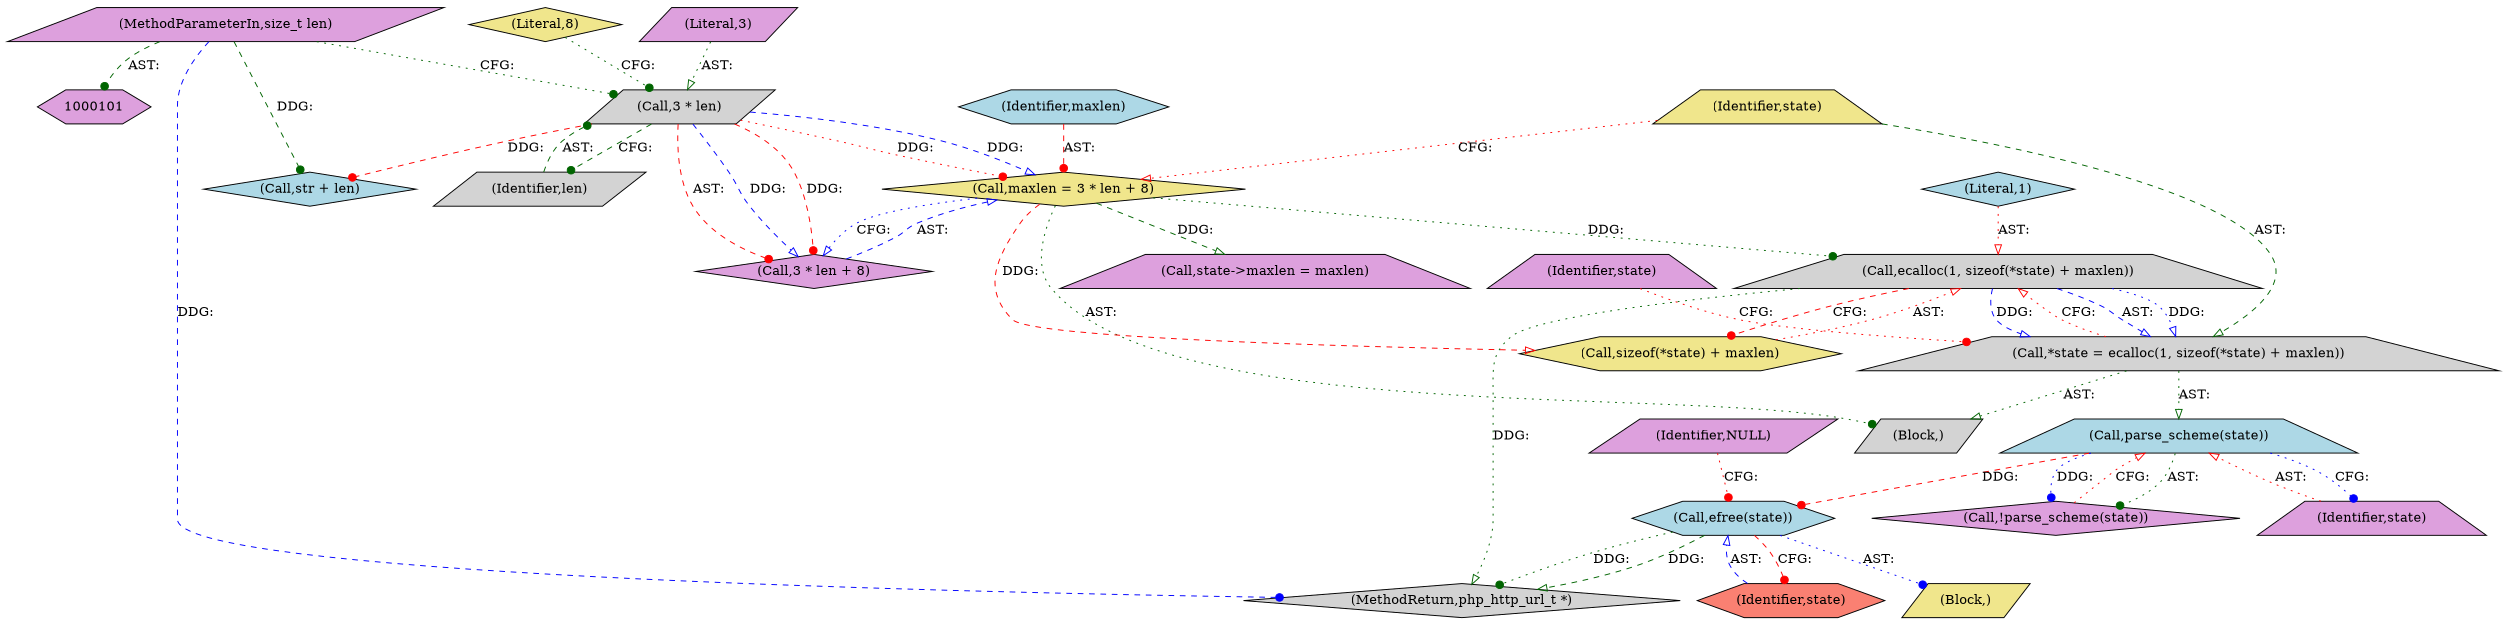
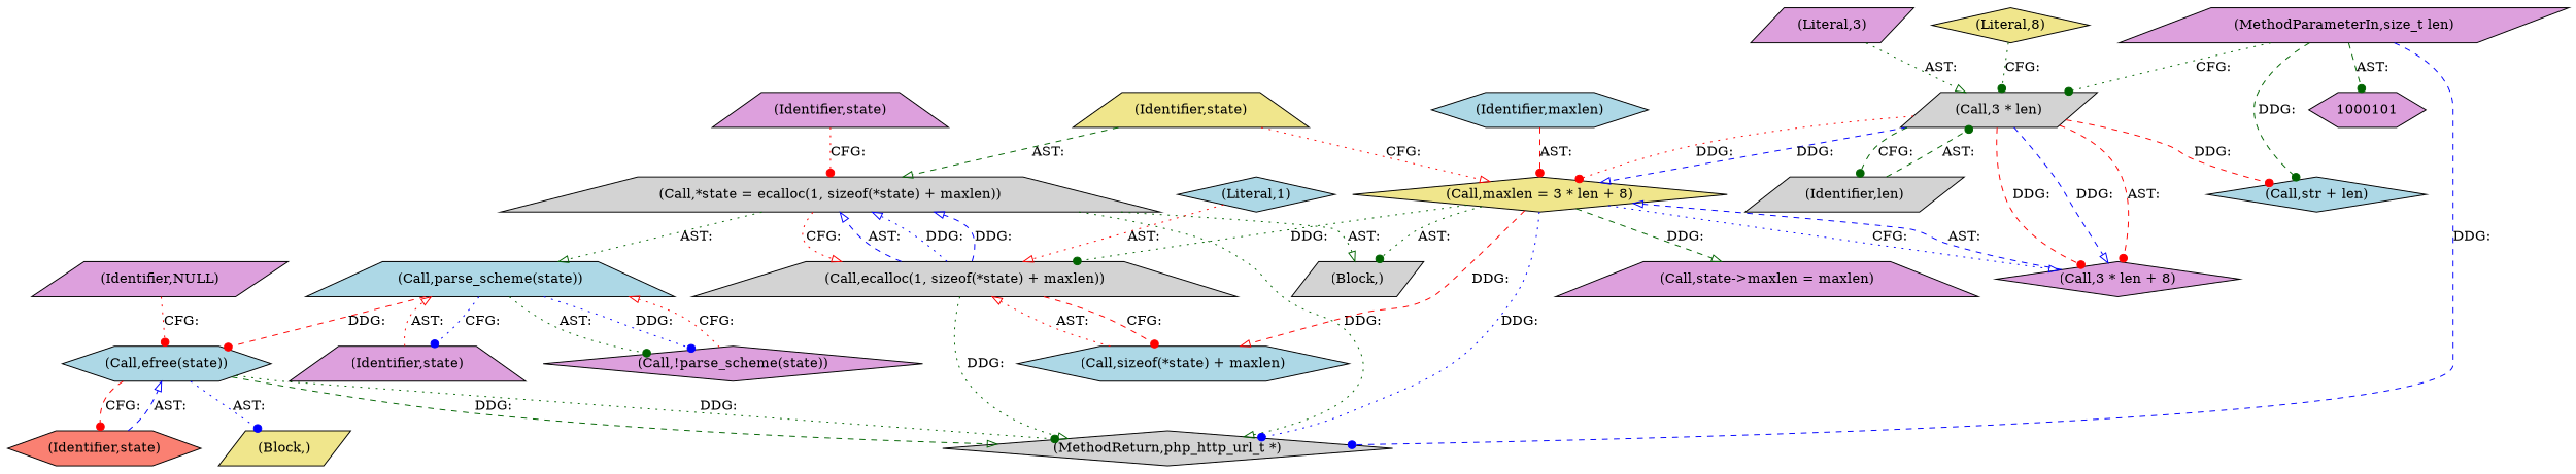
  digraph {
    node [fillcolor=plum shape=parallelogram style=filled]
    edge [arrowhead=dot color=darkgreen style=dotted]
    n1 [fillcolor=lightblue label="(Call,efree(state))" shape=hexagon]
    n2 [fillcolor=salmon label="(Identifier,state)" shape=hexagon]
    n3 [fillcolor=khaki label="(Block,)"]
    n4 [fillcolor=lightgrey label="(MethodReturn,php_http_url_t *)" shape=diamond]
    n5 [fillcolor=lightblue label="(Call,parse_scheme(state))" shape=trapezium]
    n6 [label="(Identifier,state)" shape=trapezium]
    n7 [label="(Call,!parse_scheme(state))" shape=diamond]
    n8 [fillcolor=lightgrey label="(Call,*state = ecalloc(1, sizeof(*state) + maxlen))" shape=trapezium]
    n9 [fillcolor=lightgrey label="(Call,ecalloc(1, sizeof(*state) + maxlen))" shape=trapezium]
    n10 [fillcolor=lightgrey label="(Block,)"]
-   n11 [fillcolor=khaki label="(Call,sizeof(*state) + maxlen)" shape=hexagon]
+   n11 [fillcolor=lightblue label="(Call,sizeof(*state) + maxlen)" shape=hexagon]
    n12 [fillcolor=khaki label="(Call,maxlen = 3 * len + 8)" shape=diamond]
    n13 [label="(Call,3 * len + 8)" shape=diamond]
    n14 [label="(Call,state->maxlen = maxlen)" shape=trapezium]
    n15 [fillcolor=lightgrey label="(Call,3 * len)"]
    n16 [fillcolor=lightblue label="(Call,str + len)" shape=diamond]
    n17 [fillcolor=lightgrey label="(Identifier,len)"]
    n18 [label="(MethodParameterIn,size_t len)"]
    1000101 [shape=hexagon]
    n20 [label="(Identifier,NULL)"]
    n21 [fillcolor=khaki label="(Identifier,state)" shape=trapezium]
    n22 [label="(Literal,3)"]
    n23 [fillcolor=lightblue label="(Identifier,maxlen)" shape=hexagon]
    n24 [fillcolor=khaki label="(Literal,8)" shape=diamond]
    n25 [label="(Identifier,state)" shape=trapezium]
    n26 [fillcolor=lightblue label="(Literal,1)" shape=diamond]
    n1 -> n2 [color=red label="CFG: " style=dashed]
    n1 -> n3 [color=blue label="AST: "]
    n1 -> n4 [label="DDG: "]
    n1 -> n4 [arrowhead=onormal label="DDG: " style=dashed]
    n2 -> n1 [arrowhead=onormal color=blue label="AST: " style=dashed]
    n5 -> n1 [color=red label="DDG: " style=dashed]
    n5 -> n6 [color=blue label="CFG: "]
    n5 -> n7 [label="AST: "]
    n5 -> n7 [color=blue label="DDG: "]
    n6 -> n5 [arrowhead=onormal color=red label="AST: "]
    n7 -> n5 [arrowhead=onormal color=red label="CFG: "]
+   n8 -> n4 [arrowhead=onormal label="DDG: "]
    n8 -> n5 [arrowhead=onormal label="AST: "]
    n8 -> n9 [arrowhead=onormal color=red label="CFG: "]
    n8 -> n10 [arrowhead=onormal label="AST: "]
    n9 -> n4 [arrowhead=onormal label="DDG: "]
    n9 -> n8 [arrowhead=onormal color=blue label="AST: " style=dashed]
    n9 -> n8 [arrowhead=onormal color=blue label="DDG: "]
    n9 -> n8 [arrowhead=onormal color=blue label="DDG: " style=dashed]
    n9 -> n11 [color=red label="CFG: " style=dashed]
    n11 -> n9 [arrowhead=onormal color=red label="AST: "]
+   n12 -> n4 [color=blue label="DDG: "]
    n12 -> n9 [label="DDG: "]
    n12 -> n10 [label="AST: "]
    n12 -> n11 [arrowhead=onormal color=red label="DDG: " style=dashed]
    n12 -> n13 [arrowhead=onormal color=blue label="CFG: "]
    n12 -> n14 [arrowhead=onormal label="DDG: " style=dashed]
    n13 -> n12 [arrowhead=onormal color=blue label="AST: " style=dashed]
    n15 -> n12 [arrowhead=onormal color=blue label="DDG: " style=dashed]
    n15 -> n12 [color=red label="DDG: "]
    n15 -> n13 [color=red label="AST: " style=dashed]
    n15 -> n13 [color=red label="DDG: " style=dashed]
    n15 -> n13 [arrowhead=onormal color=blue label="DDG: " style=dashed]
    n15 -> n16 [color=red label="DDG: " style=dashed]
    n15 -> n17 [label="CFG: " style=dashed]
    n17 -> n15 [label="AST: " style=dashed]
    n18 -> n4 [color=blue label="DDG: " style=dashed]
    n18 -> n15 [label="CFG: "]
    n18 -> n16 [label="DDG: " style=dashed]
    n18 -> 1000101 [label="AST: " style=dashed]
    n20 -> n1 [color=red label="CFG: "]
    n21 -> n8 [arrowhead=onormal label="AST: " style=dashed]
    n21 -> n12 [arrowhead=onormal color=red label="CFG: "]
    n22 -> n15 [arrowhead=onormal label="AST: "]
    n23 -> n12 [color=red label="AST: " style=dashed]
    n24 -> n15 [label="CFG: "]
    n25 -> n8 [color=red label="CFG: "]
    n26 -> n9 [arrowhead=onormal color=red label="AST: "]
  }
